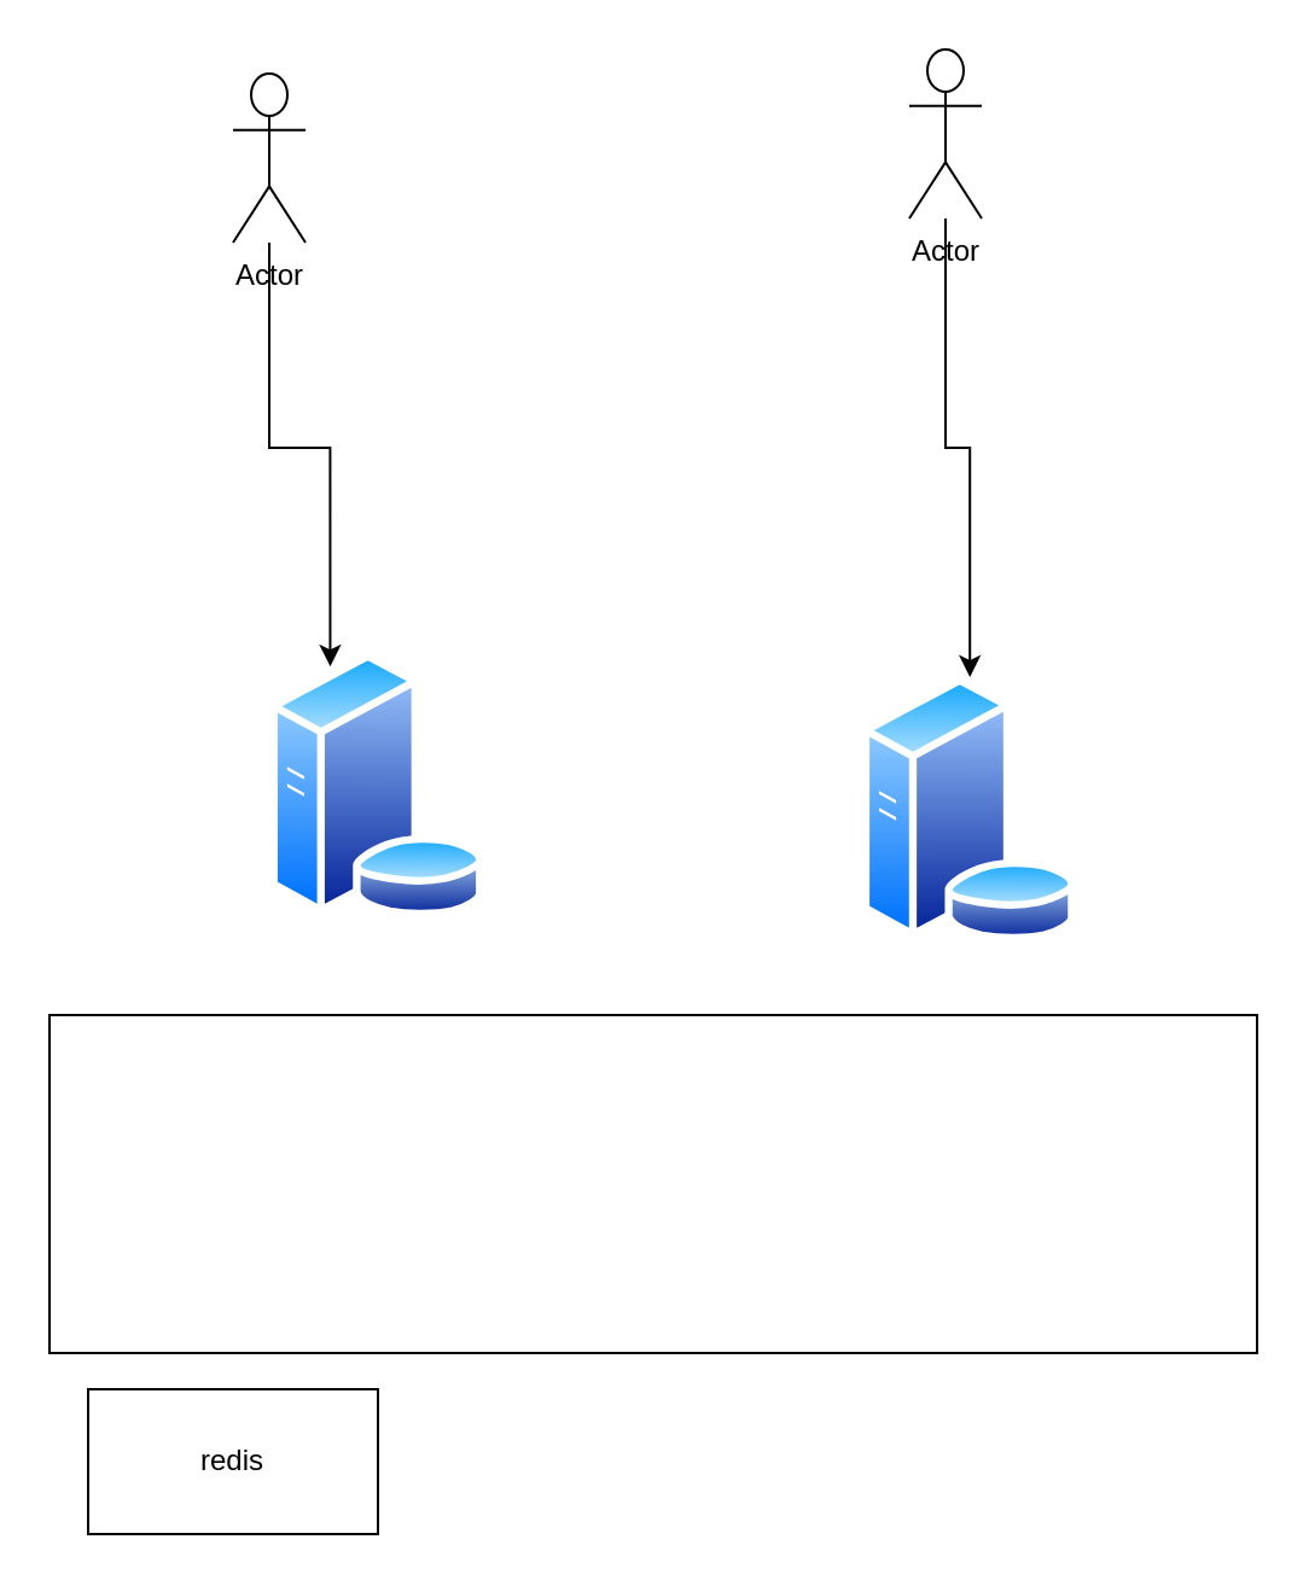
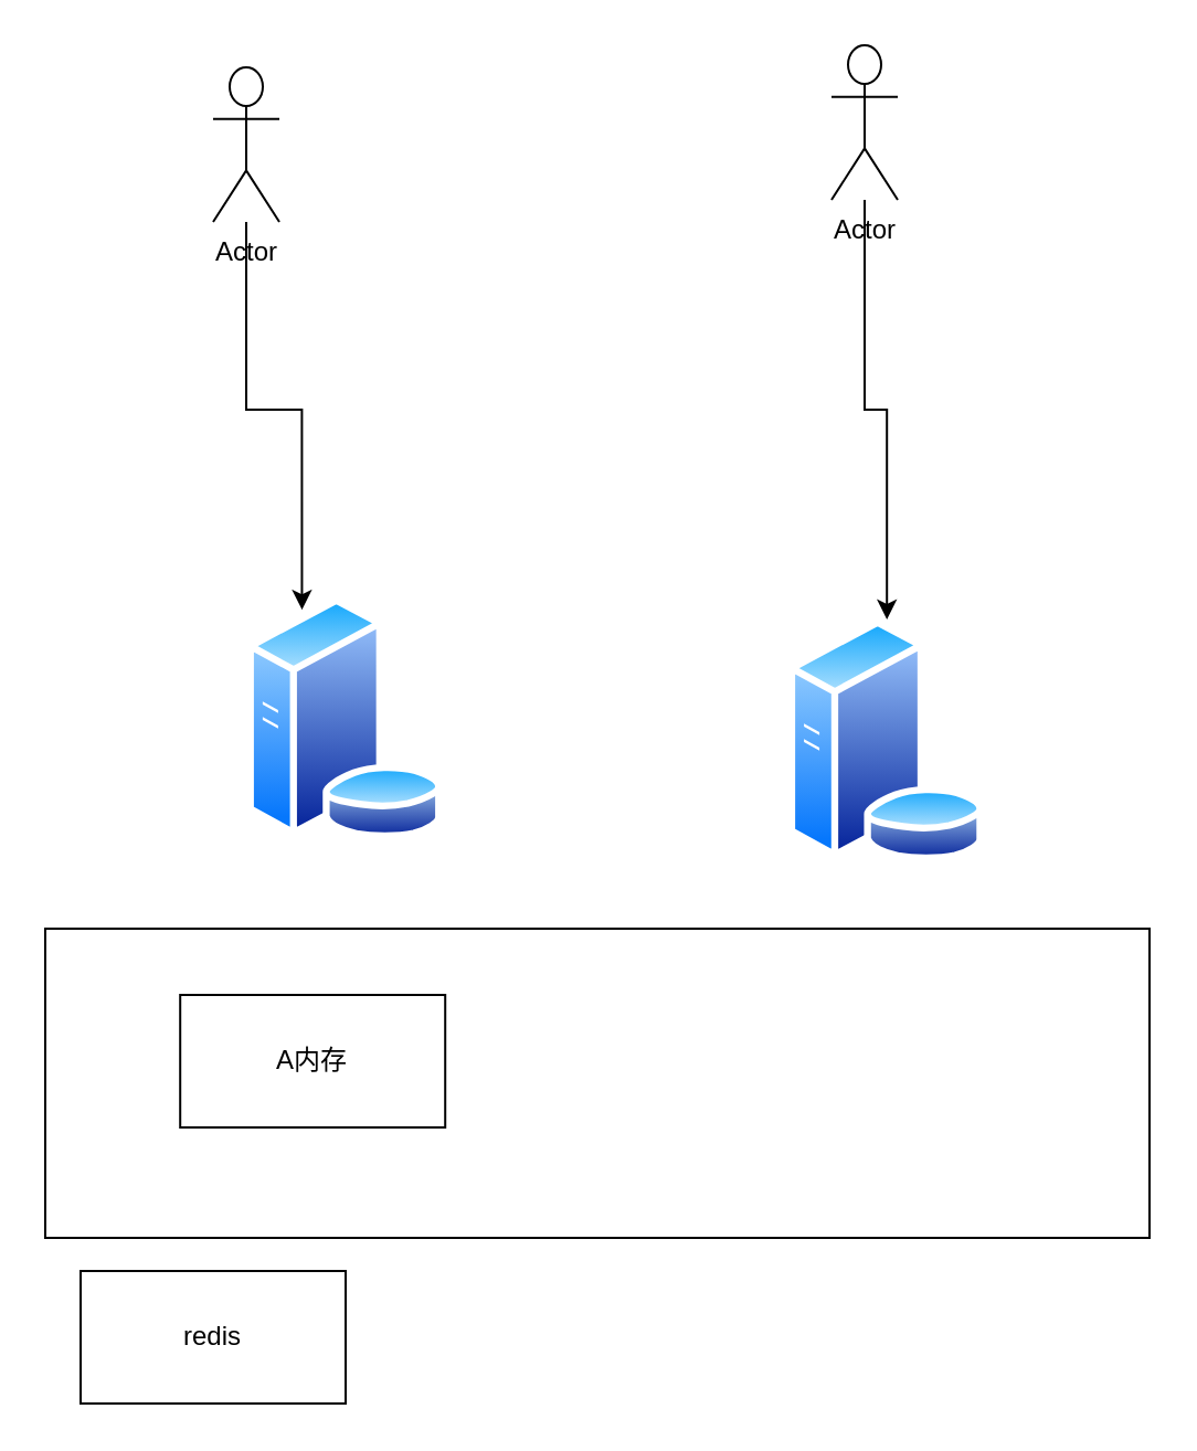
  <mxCell id="0" />
  <mxCell id="1" parent="0" />
  <mxCell id="2" value="" style="rounded=0;whiteSpace=wrap;html=1;" vertex="1" parent="1"><mxGeometry x="20" y="420" width="500" height="140" as="geometry" /></mxCell>
+ <mxCell id="3" value="A内存" style="rounded=0;whiteSpace=wrap;html=1;" vertex="1" parent="1"><mxGeometry x="81.1" y="450" width="120" height="60" as="geometry" /></mxCell>
  <mxCell id="4" value="" style="image;aspect=fixed;perimeter=ellipsePerimeter;html=1;align=center;shadow=0;dashed=0;spacingTop=3;image=img/lib/active_directory/database_server.svg;" vertex="1" parent="1"><mxGeometry x="110.9" y="270" width="90.2" height="110" as="geometry" /></mxCell>
  <mxCell id="5" value="" style="image;aspect=fixed;perimeter=ellipsePerimeter;html=1;align=center;shadow=0;dashed=0;spacingTop=3;image=img/lib/active_directory/database_server.svg;" vertex="1" parent="1"><mxGeometry x="356" y="280" width="90.2" height="110" as="geometry" /></mxCell>
  <mxCell id="6" style="edgeStyle=orthogonalEdgeStyle;rounded=0;orthogonalLoop=1;jettySize=auto;html=1;entryX=0.25;entryY=0;entryDx=0;entryDy=0;" edge="1" parent="1" source="7" target="4"><mxGeometry relative="1" as="geometry" /></mxCell>
  <mxCell id="7" value="Actor" style="shape=umlActor;verticalLabelPosition=bottom;verticalAlign=top;html=1;outlineConnect=0;" vertex="1" parent="1"><mxGeometry x="96" y="30" width="30" height="70" as="geometry" /></mxCell>
  <mxCell id="8" style="edgeStyle=orthogonalEdgeStyle;rounded=0;orthogonalLoop=1;jettySize=auto;html=1;" edge="1" parent="1" source="9" target="5"><mxGeometry relative="1" as="geometry" /></mxCell>
  <mxCell id="9" value="Actor" style="shape=umlActor;verticalLabelPosition=bottom;verticalAlign=top;html=1;outlineConnect=0;" vertex="1" parent="1"><mxGeometry x="376" y="20" width="30" height="70" as="geometry" /></mxCell>
  <mxCell id="10" value="redis" style="rounded=0;whiteSpace=wrap;html=1;" vertex="1" parent="1"><mxGeometry x="36" y="575" width="120" height="60" as="geometry" /></mxCell>
